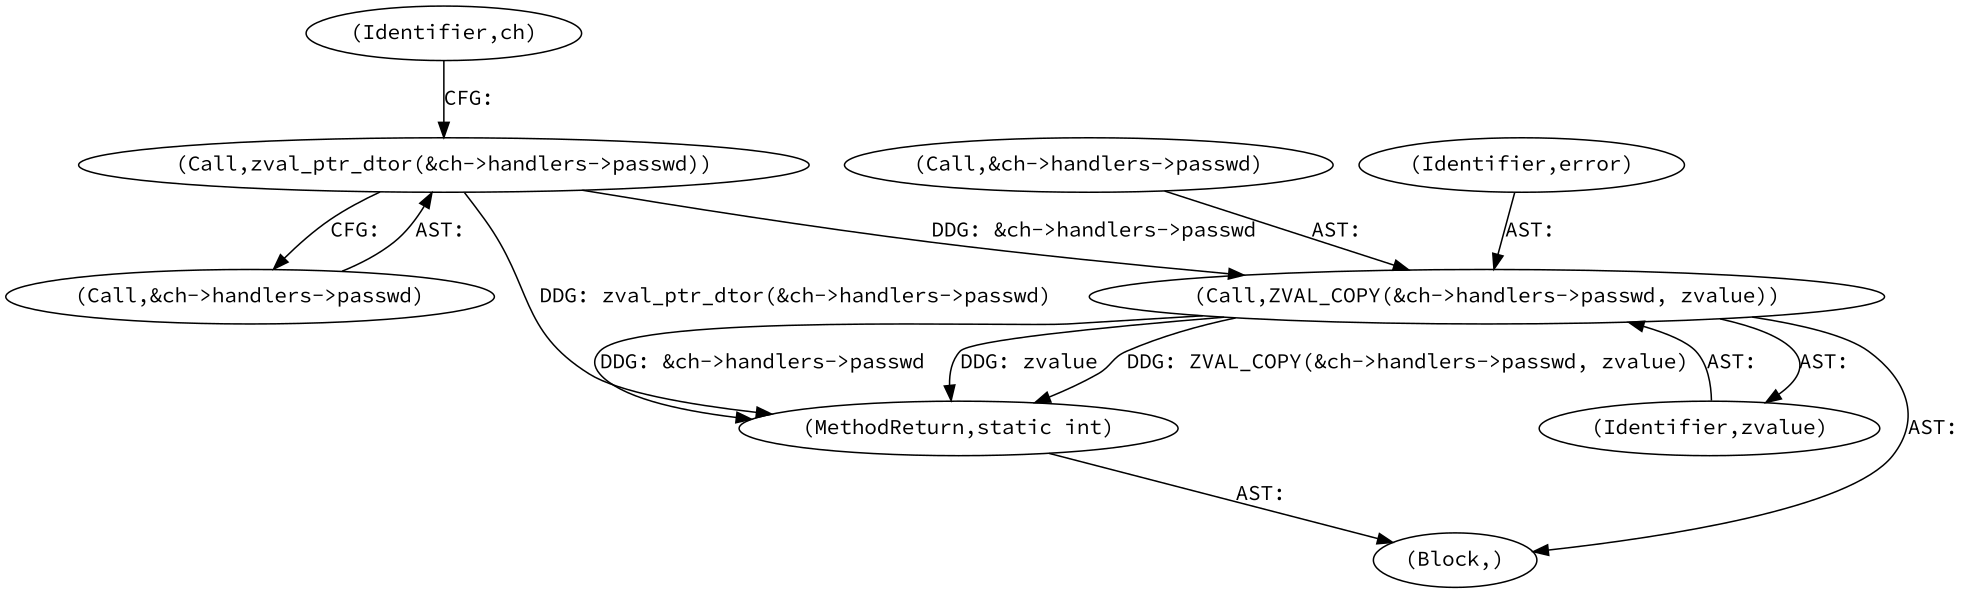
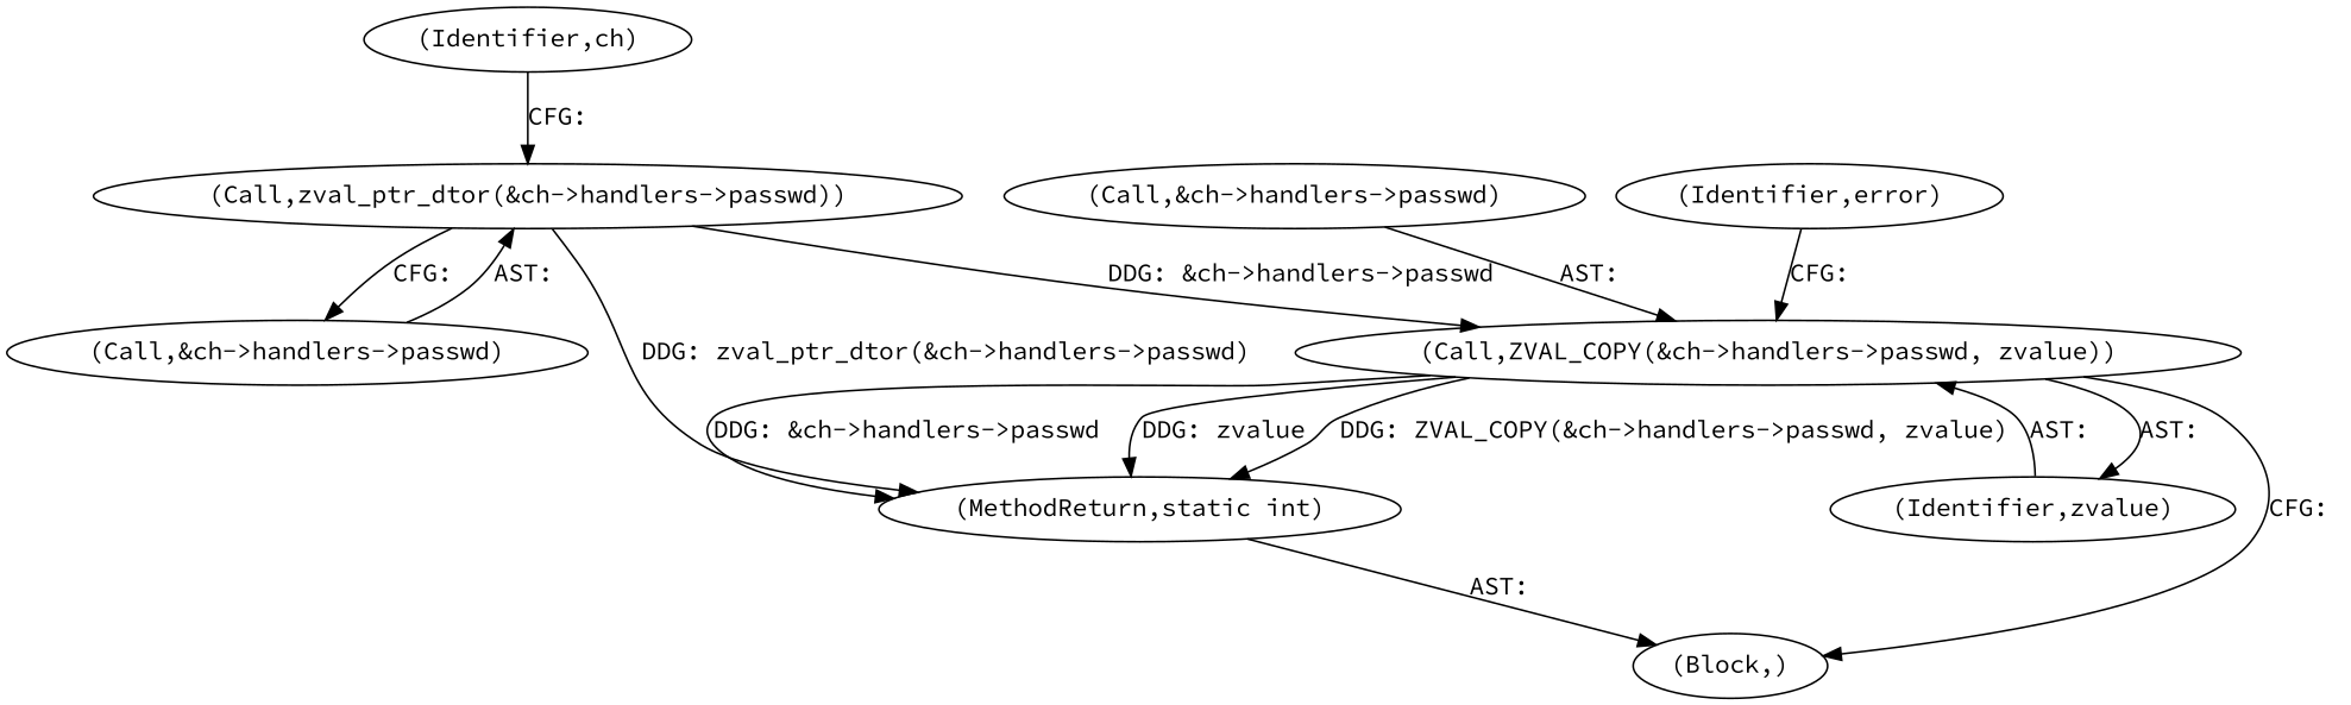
  digraph {
    fontname="Source Code Pro"
    node [fontname="Source Code Pro"]
    edge [fontname="Source Code Pro"]
    n1 [label="(Call,zval_ptr_dtor(&ch->handlers->passwd))"]
    n2 [label="(Call,ZVAL_COPY(&ch->handlers->passwd, zvalue))"]
    n3 [label="(Call,&ch->handlers->passwd)"]
    n4 [label="(MethodReturn,static int)"]
    n5 [label="(Block,)"]
    n6 [label="(Identifier,zvalue)"]
    n7 [label="(Identifier,ch)"]
    n8 [label="(Call,&ch->handlers->passwd)"]
    n9 [label="(Identifier,error)"]
    n1 -> n2 [label="DDG: &ch->handlers->passwd"]
    n1 -> n3 [label="CFG: "]
    n1 -> n4 [label="DDG: zval_ptr_dtor(&ch->handlers->passwd)"]
    n2 -> n4 [label="DDG: &ch->handlers->passwd"]
    n2 -> n4 [label="DDG: zvalue"]
    n2 -> n4 [label="DDG: ZVAL_COPY(&ch->handlers->passwd, zvalue)"]
-   n2 -> n5 [label="AST: "]
+   n2 -> n5 [label="CFG: "]
    n2 -> n6 [label="AST: "]
    n3 -> n1 [label="AST: "]
    n4 -> n5 [label="AST: "]
    n6 -> n2 [label="AST: "]
    n7 -> n1 [label="CFG: "]
    n8 -> n2 [label="AST: "]
-   n9 -> n2 [label="AST: "]
+   n9 -> n2 [label="CFG: "]
  }
